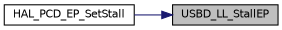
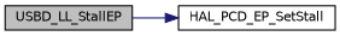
  digraph {
    rankdir=LR
    node [color=black fontname=Helvetica fontsize=10 shape=record style=filled]
    n1 [fillcolor=grey75 fontcolor=black height=0.2 label=USBD_LL_StallEP width=0.4]
    n2 [fillcolor=white height=0.2 label=HAL_PCD_EP_SetStall width=0.4]
-   n2 -> n1 [color=midnightblue fontname=Helvetica fontsize=10 labelfontname=Helvetica labelfontsize=10 style=solid]
+   n1 -> n2 [color=midnightblue fontname=Helvetica fontsize=10 labelfontname=Helvetica labelfontsize=10 style=solid]
  }
